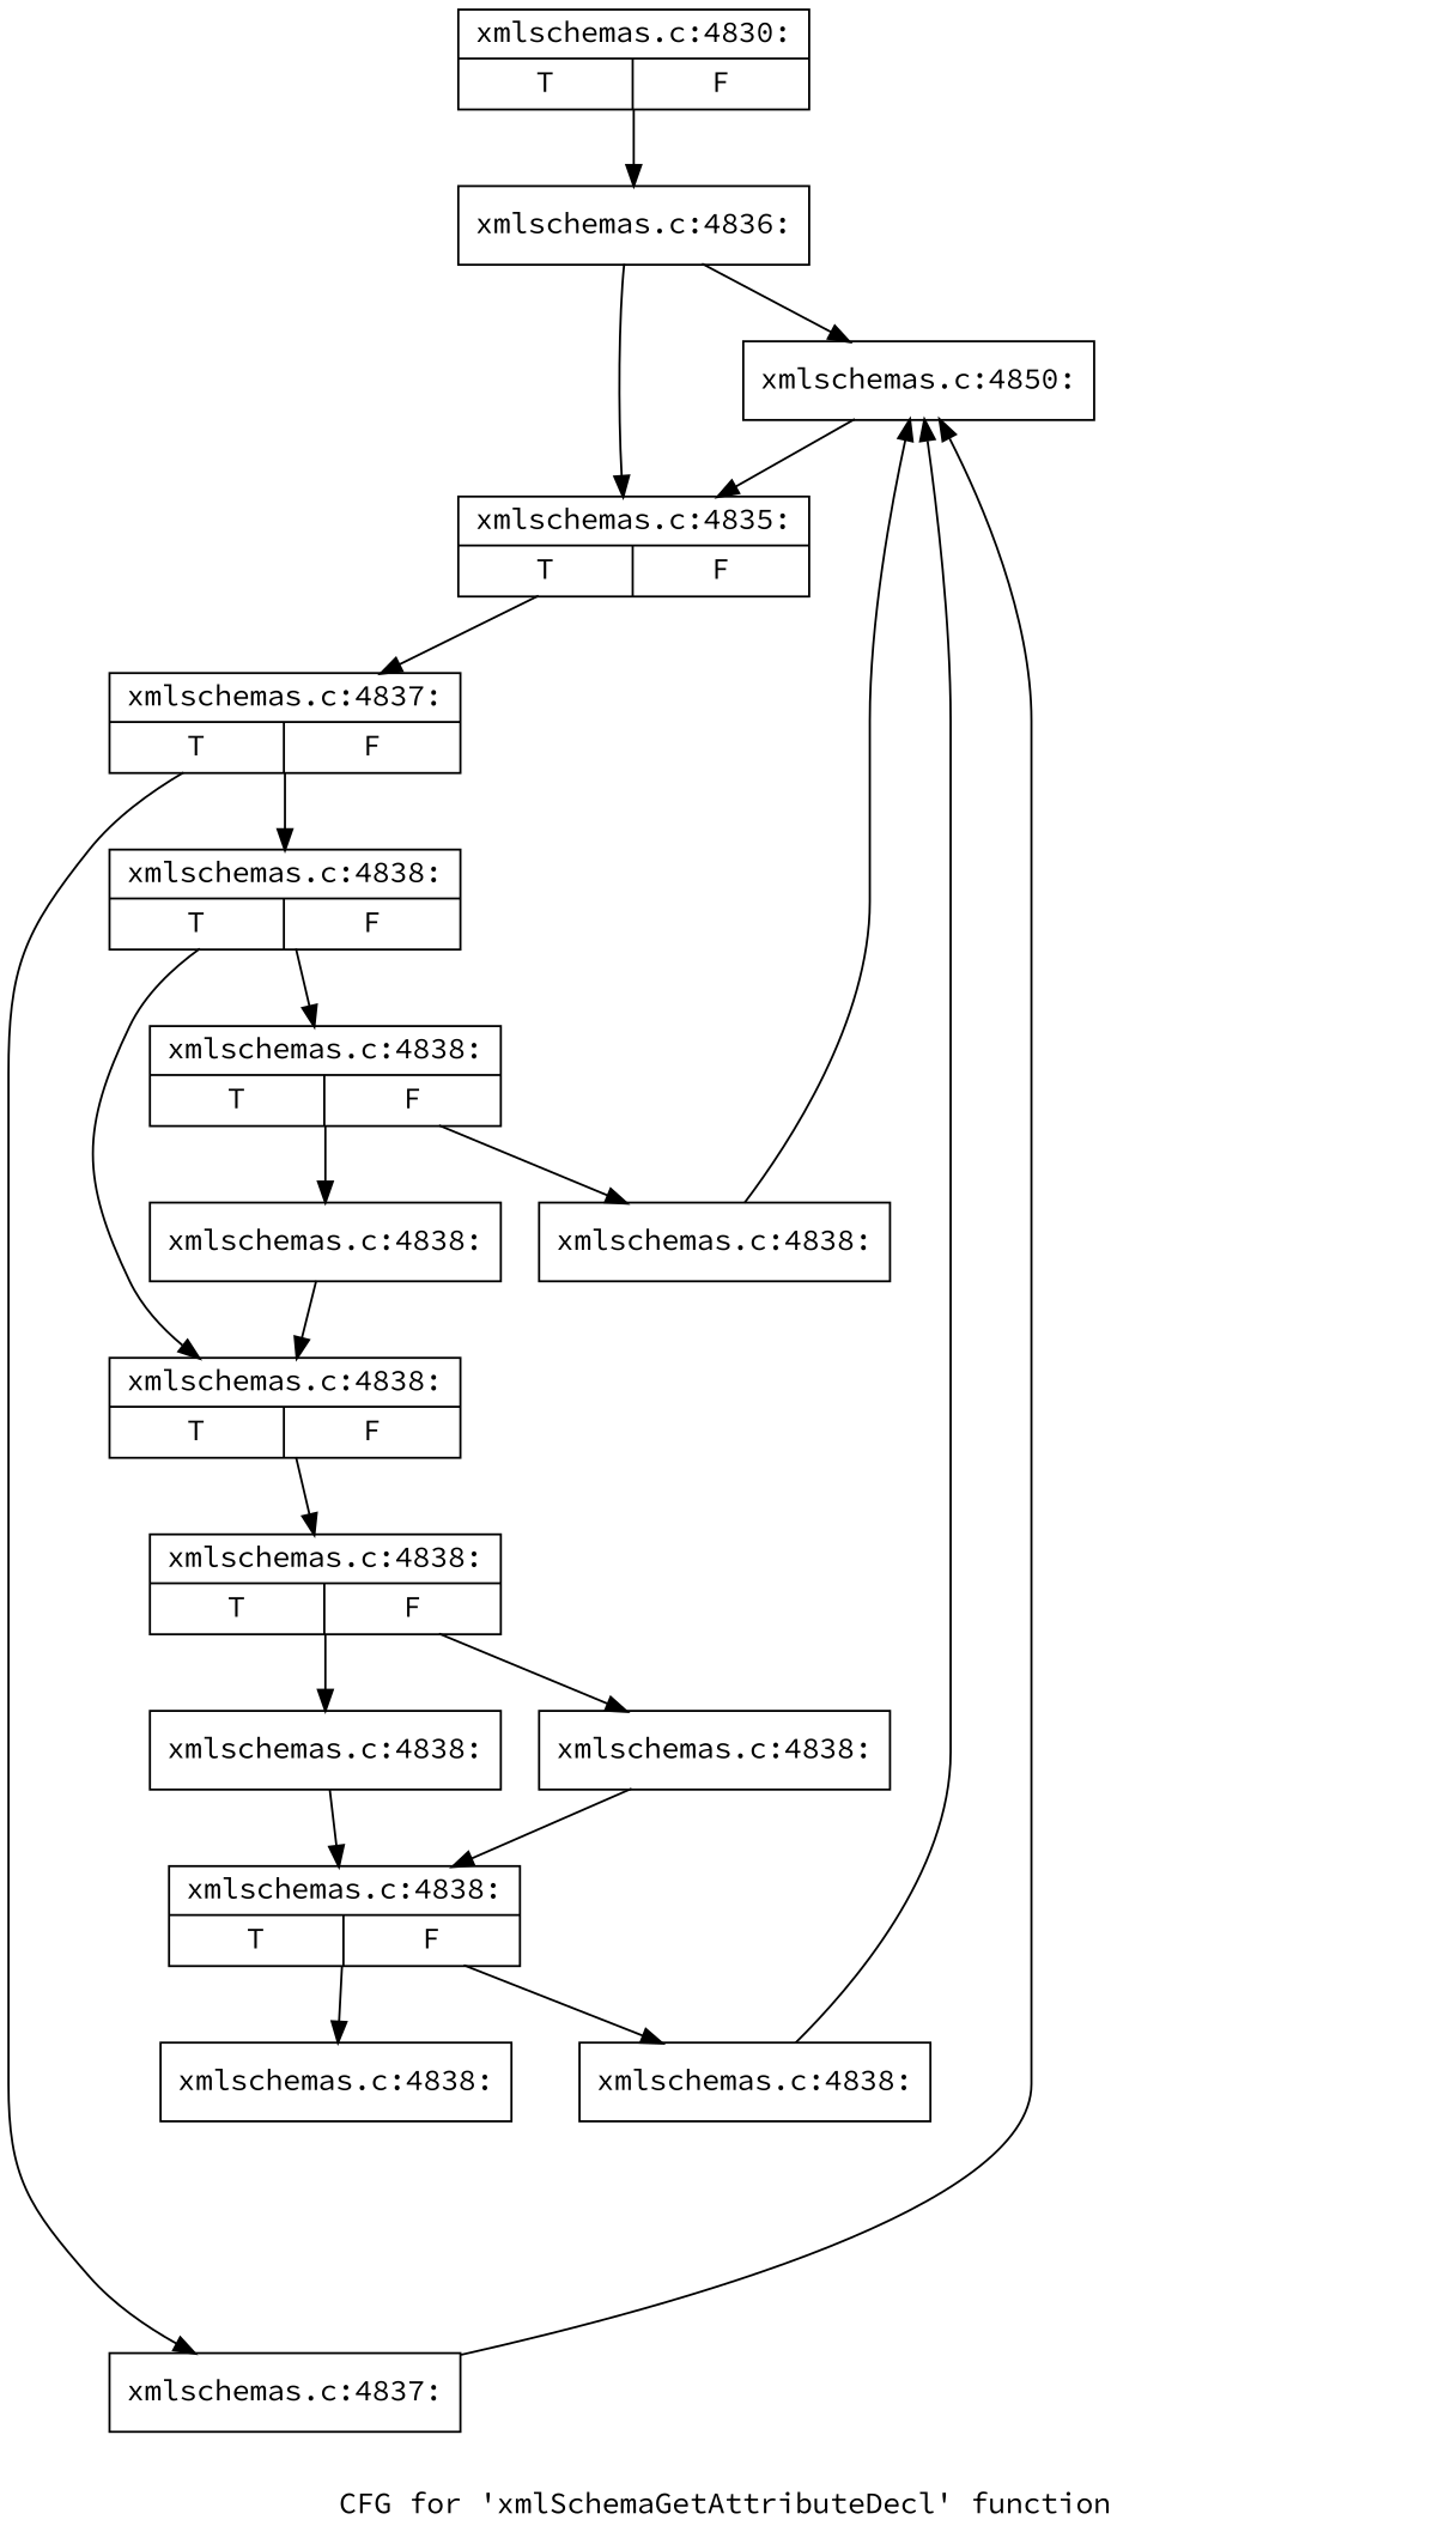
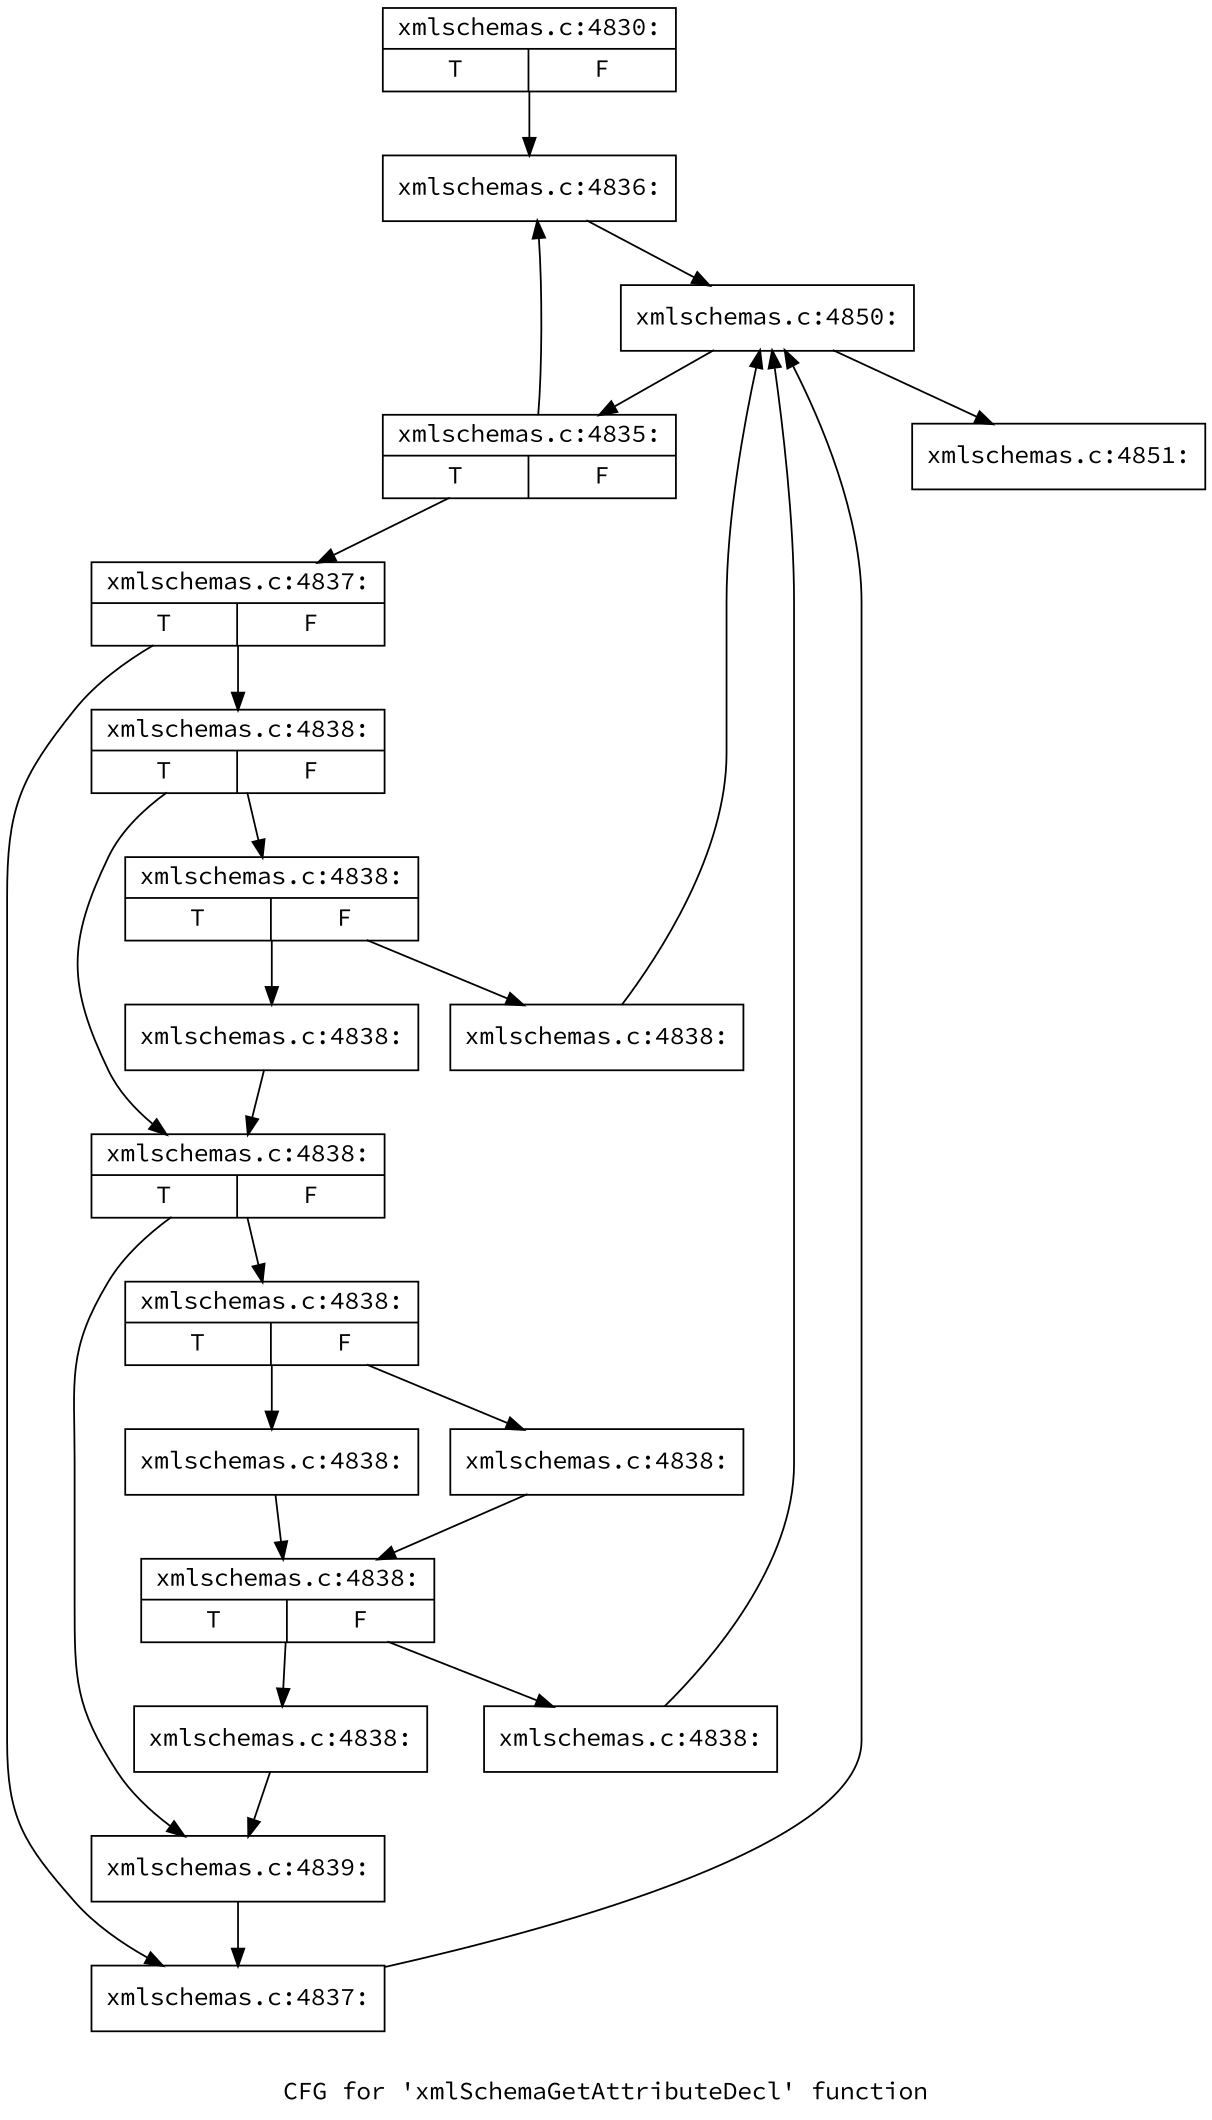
  digraph {
    fontname="Source Code Pro"
    label="CFG for 'xmlSchemaGetAttributeDecl' function"
    node [fontname="Source Code Pro" shape=record]
    edge [fontname="Source Code Pro"]
    n1 [label="{xmlschemas.c:4830:|{<s0>T|<s1>F}}"]
    n2 [label="{xmlschemas.c:4836:}"]
    n3 [label="{xmlschemas.c:4850:}"]
    n4 [label="{xmlschemas.c:4835:|{<s0>T|<s1>F}}"]
    n5 [label="{xmlschemas.c:4837:|{<s0>T|<s1>F}}"]
+   n6 [label="{xmlschemas.c:4851:}"]
    n7 [label="{xmlschemas.c:4838:|{<s0>T|<s1>F}}"]
    n8 [label="{xmlschemas.c:4837:}"]
    n9 [label="{xmlschemas.c:4838:|{<s0>T|<s1>F}}"]
    n10 [label="{xmlschemas.c:4838:|{<s0>T|<s1>F}}"]
    n11 [label="{xmlschemas.c:4838:}"]
    n12 [label="{xmlschemas.c:4838:}"]
    n13 [label="{xmlschemas.c:4838:|{<s0>T|<s1>F}}"]
+   n14 [label="{xmlschemas.c:4839:}"]
    n15 [label="{xmlschemas.c:4838:}"]
    n16 [label="{xmlschemas.c:4838:}"]
    n17 [label="{xmlschemas.c:4838:|{<s0>T|<s1>F}}"]
    n18 [label="{xmlschemas.c:4838:}"]
    n19 [label="{xmlschemas.c:4838:}"]
    n1 -> n2
    n2 -> n3
    n3 -> n4
-   n2 -> n4
+   n3 -> n6
+   n4 -> n2
    n4 -> n5
    n5 -> n7
    n5 -> n8
    n7 -> n9
    n7 -> n10
    n8 -> n3
    n9 -> n11
    n9 -> n12
    n10 -> n13
+   n10 -> n14
    n11 -> n3
    n12 -> n10
    n13 -> n15
    n13 -> n16
+   n14 -> n8
    n15 -> n17
    n16 -> n17
    n17 -> n18
    n17 -> n19
    n18 -> n3
+   n19 -> n14
  }
